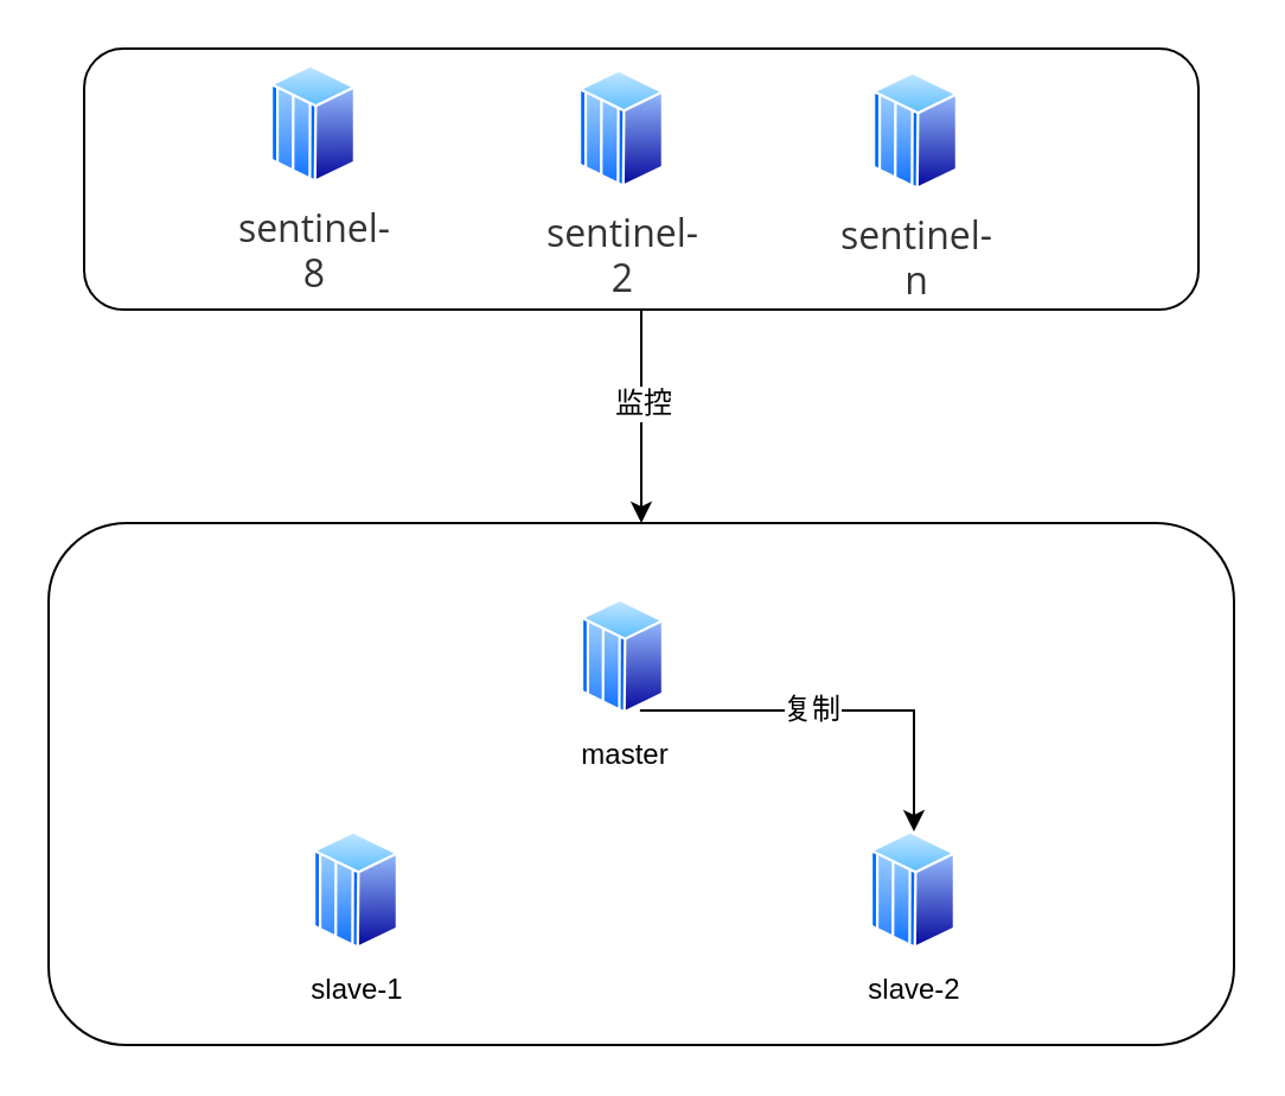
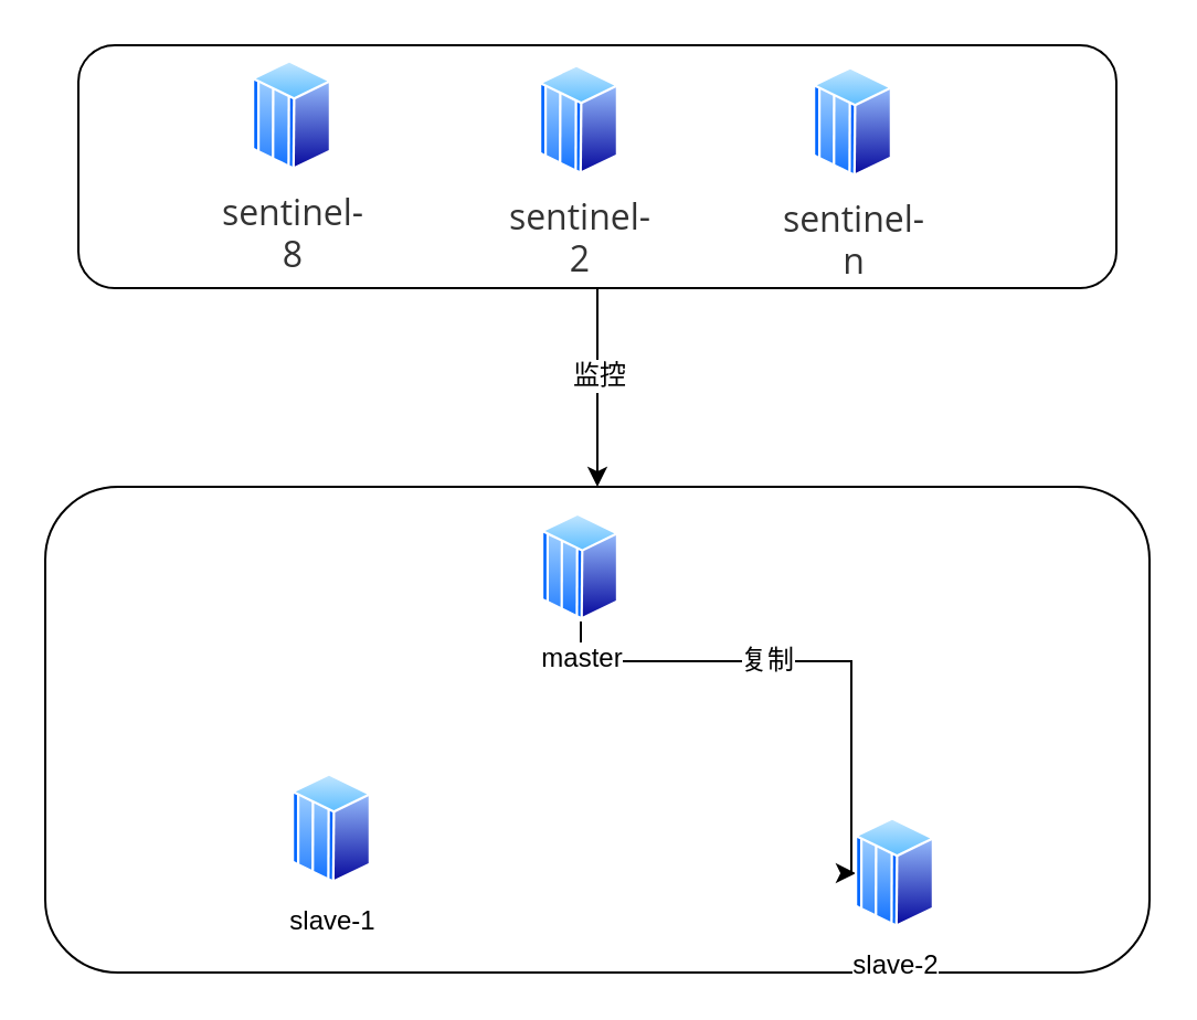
  <mxCell id="0" />
  <mxCell id="1" parent="0" />
  <mxCell id="2" value="" style="rounded=1;whiteSpace=wrap;html=1;" vertex="1" parent="1"><mxGeometry x="20" y="220" width="500" height="220" as="geometry" /></mxCell>
  <mxCell id="3" value="slave-1" style="aspect=fixed;perimeter=ellipsePerimeter;html=1;align=center;shadow=0;dashed=0;spacingTop=3;image;image=img/lib/active_directory/mainframe_host.svg;" vertex="1" parent="1"><mxGeometry x="132" y="350" width="36" height="50" as="geometry" /></mxCell>
  <mxCell id="4" style="edgeStyle=orthogonalEdgeStyle;rounded=0;orthogonalLoop=1;jettySize=auto;html=1;" edge="1" parent="1" source="6" target="7"><mxGeometry relative="1" as="geometry"><Array as="points"><mxPoint x="385" y="299" /></Array></mxGeometry></mxCell>
  <mxCell id="5" value="复制" style="text;html=1;resizable=0;points=[];align=center;verticalAlign=middle;labelBackgroundColor=#ffffff;" vertex="1" connectable="0" parent="4"><mxGeometry x="-0.141" y="1" relative="1" as="geometry"><mxPoint as="offset" /></mxGeometry></mxCell>
- <mxCell id="6" value="master&lt;br&gt;" style="aspect=fixed;perimeter=ellipsePerimeter;html=1;align=center;shadow=0;dashed=0;spacingTop=3;image;image=img/lib/active_directory/mainframe_host.svg;" vertex="1" parent="1"><mxGeometry x="245" y="252" width="35" height="49" as="geometry" /></mxCell>
- <mxCell id="7" value="slave-2" style="aspect=fixed;perimeter=ellipsePerimeter;html=1;align=center;shadow=0;dashed=0;spacingTop=3;image;image=img/lib/active_directory/mainframe_host.svg;" vertex="1" parent="1"><mxGeometry x="367" y="350" width="36" height="50" as="geometry" /></mxCell>
+ <mxCell id="6" value="master&lt;br&gt;" style="aspect=fixed;perimeter=ellipsePerimeter;html=1;align=center;shadow=0;dashed=0;spacingTop=3;image;image=img/lib/active_directory/mainframe_host.svg;" vertex="1" parent="1"><mxGeometry x="245" y="232" width="35" height="49" as="geometry" /></mxCell>
+ <mxCell id="7" value="slave-2" style="aspect=fixed;perimeter=ellipsePerimeter;html=1;align=center;shadow=0;dashed=0;spacingTop=3;image;image=img/lib/active_directory/mainframe_host.svg;" vertex="1" parent="1"><mxGeometry x="387" y="370" width="36" height="50" as="geometry" /></mxCell>
  <mxCell id="8" style="edgeStyle=orthogonalEdgeStyle;rounded=0;orthogonalLoop=1;jettySize=auto;html=1;exitX=0.5;exitY=1;exitDx=0;exitDy=0;entryX=0.5;entryY=0;entryDx=0;entryDy=0;" edge="1" parent="1" source="10" target="2"><mxGeometry relative="1" as="geometry" /></mxCell>
  <mxCell id="9" value="监控" style="text;html=1;resizable=0;points=[];align=center;verticalAlign=middle;labelBackgroundColor=#ffffff;" vertex="1" connectable="0" parent="8"><mxGeometry x="-0.133" relative="1" as="geometry"><mxPoint as="offset" /></mxGeometry></mxCell>
  <mxCell id="10" value="" style="rounded=1;whiteSpace=wrap;html=1;" vertex="1" parent="1"><mxGeometry x="35" y="20" width="470" height="110" as="geometry" /></mxCell>
  <mxCell id="11" value="&lt;span style=&quot;color: rgb(51 , 51 , 51) ; font-family: &amp;#34;open sans&amp;#34; , &amp;#34;helvetica&amp;#34; , sans-serif ; font-size: 16px ; white-space: normal&quot;&gt;sentinel-8&lt;/span&gt;" style="aspect=fixed;perimeter=ellipsePerimeter;html=1;align=center;shadow=0;dashed=0;spacingTop=3;image;image=img/lib/active_directory/mainframe_host.svg;" vertex="1" parent="1"><mxGeometry x="114" y="27" width="36" height="50" as="geometry" /></mxCell>
  <mxCell id="12" value="&lt;span style=&quot;color: rgb(51 , 51 , 51) ; font-family: &amp;#34;open sans&amp;#34; , &amp;#34;helvetica&amp;#34; , sans-serif ; font-size: 16px ; white-space: normal&quot;&gt;sentinel-2&lt;/span&gt;" style="aspect=fixed;perimeter=ellipsePerimeter;html=1;align=center;shadow=0;dashed=0;spacingTop=3;image;image=img/lib/active_directory/mainframe_host.svg;" vertex="1" parent="1"><mxGeometry x="244" y="29" width="36" height="50" as="geometry" /></mxCell>
  <mxCell id="13" value="&lt;span style=&quot;color: rgb(51 , 51 , 51) ; font-family: &amp;#34;open sans&amp;#34; , &amp;#34;helvetica&amp;#34; , sans-serif ; font-size: 16px ; white-space: normal&quot;&gt;sentinel-n&lt;/span&gt;" style="aspect=fixed;perimeter=ellipsePerimeter;html=1;align=center;shadow=0;dashed=0;spacingTop=3;image;image=img/lib/active_directory/mainframe_host.svg;" vertex="1" parent="1"><mxGeometry x="368" y="30" width="36" height="50" as="geometry" /></mxCell>
